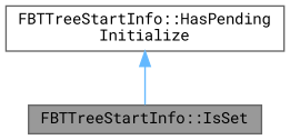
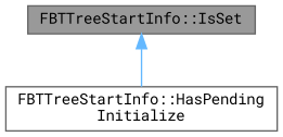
  digraph {
    rankdir=TB
    fontname="Roboto Mono"
    node [fontname="Roboto Mono" fontsize=10 shape=box style=filled]
    n1 [color=gray40 fillcolor=grey60 fontcolor=black height=0.2 label="FBTTreeStartInfo::IsSet" width=0.4]
    n2 [color=grey40 fillcolor=white height=0.2 label="FBTTreeStartInfo::HasPending\lInitialize" width=0.4]
-   n2 -> n1 [color=steelblue1 dir=back fontname="Roboto Mono" fontsize=10 labelfontname=Helvetica labelfontsize=10 style=solid]
+   n1 -> n2 [color=steelblue1 dir=back fontname="Roboto Mono" fontsize=10 labelfontname=Helvetica labelfontsize=10 style=solid]
  }
